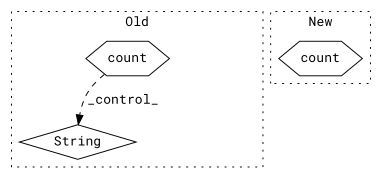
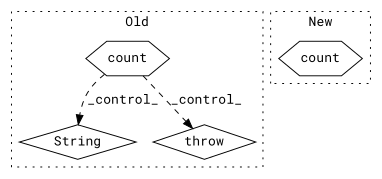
  digraph {
    fontname="Roboto Mono"
    node [a=32 l=7 shape=diamond fontname="Roboto Mono"]
    edge [style=dashed fontname="Roboto Mono"]
    n1 [l="7,1" label=String s="1857,1865"]
    n2 [label=count s=999 shape=hexagon]
+   n3 [a=53 l=6 label=throw s=1877]
    n4 [label=count s=952 shape=hexagon]
    subgraph cluster_1 {
      label=Old
      style=dotted
      n1
      n2
+     n3
    }
    subgraph cluster_2 {
      label=New
      style=dotted
      n4
    }
    n2 -> n1 [label=_control_]
+   n2 -> n3 [label=_control_]
  }
